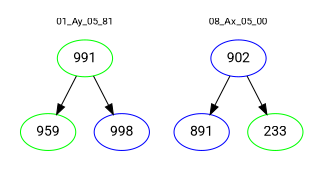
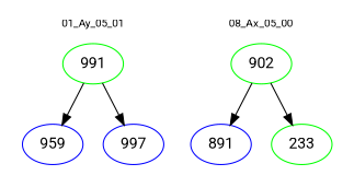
  digraph {
    fontname=Roboto
    node [color=green fontname=Roboto]
    edge [color=black fontname=Roboto]
    n1 [label=991]
-   n2 [label=959]
-   n3 [color=blue label=998]
-   n4 [color=blue label=902]
+   n2 [color=blue label=959]
+   n3 [color=blue label=997]
+   n4 [label=902]
    n5 [color=blue label=891]
    n6 [label=233]
    subgraph cluster_1 {
      color=white
      fontsize=10
-     label="01_Ay_05_81"
+     label="01_Ay_05_01"
      n1
      n2
      n3
    }
    subgraph cluster_2 {
      color=white
      fontsize=10
      label="08_Ax_05_00"
      n4
      n5
      n6
    }
    n1 -> n2
    n1 -> n3
    n4 -> n5
    n4 -> n6
  }
